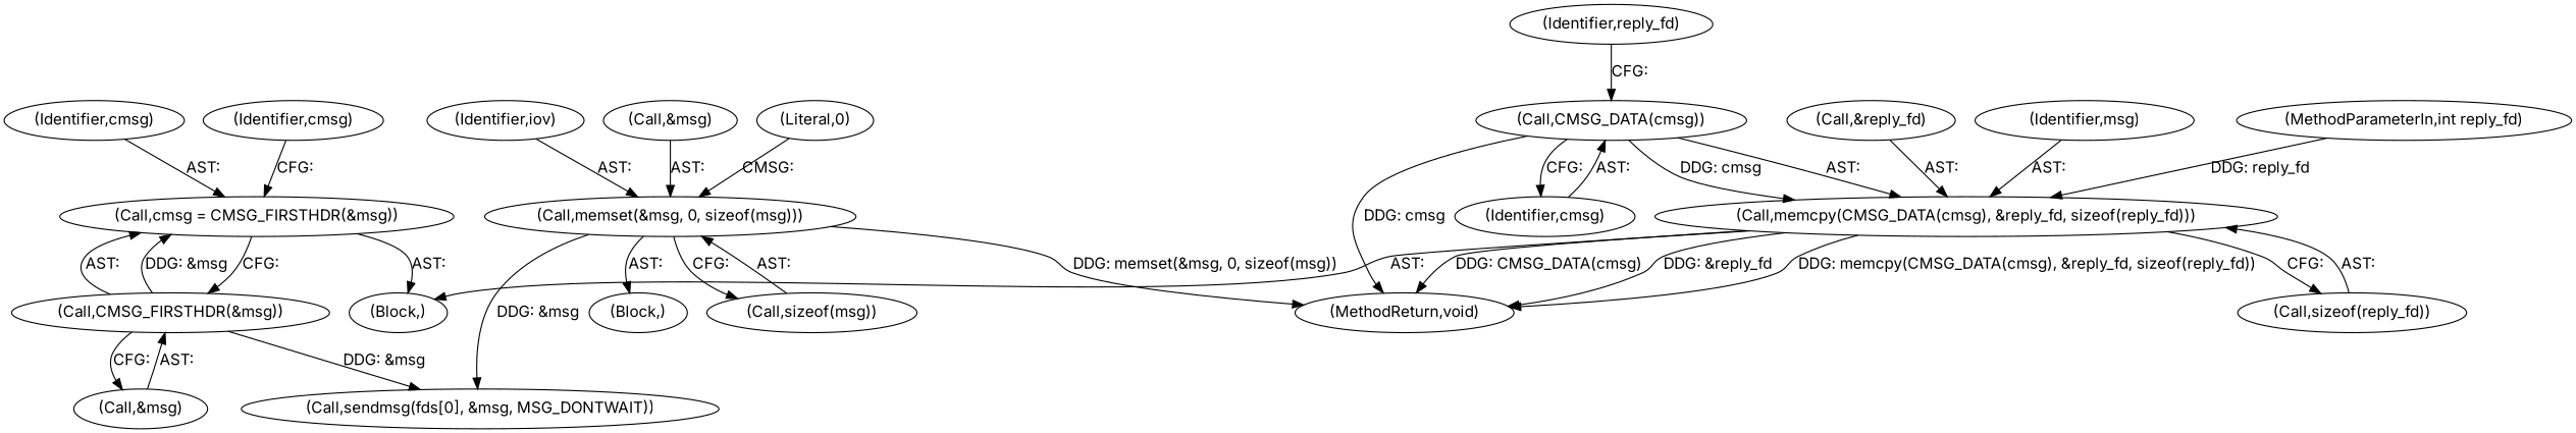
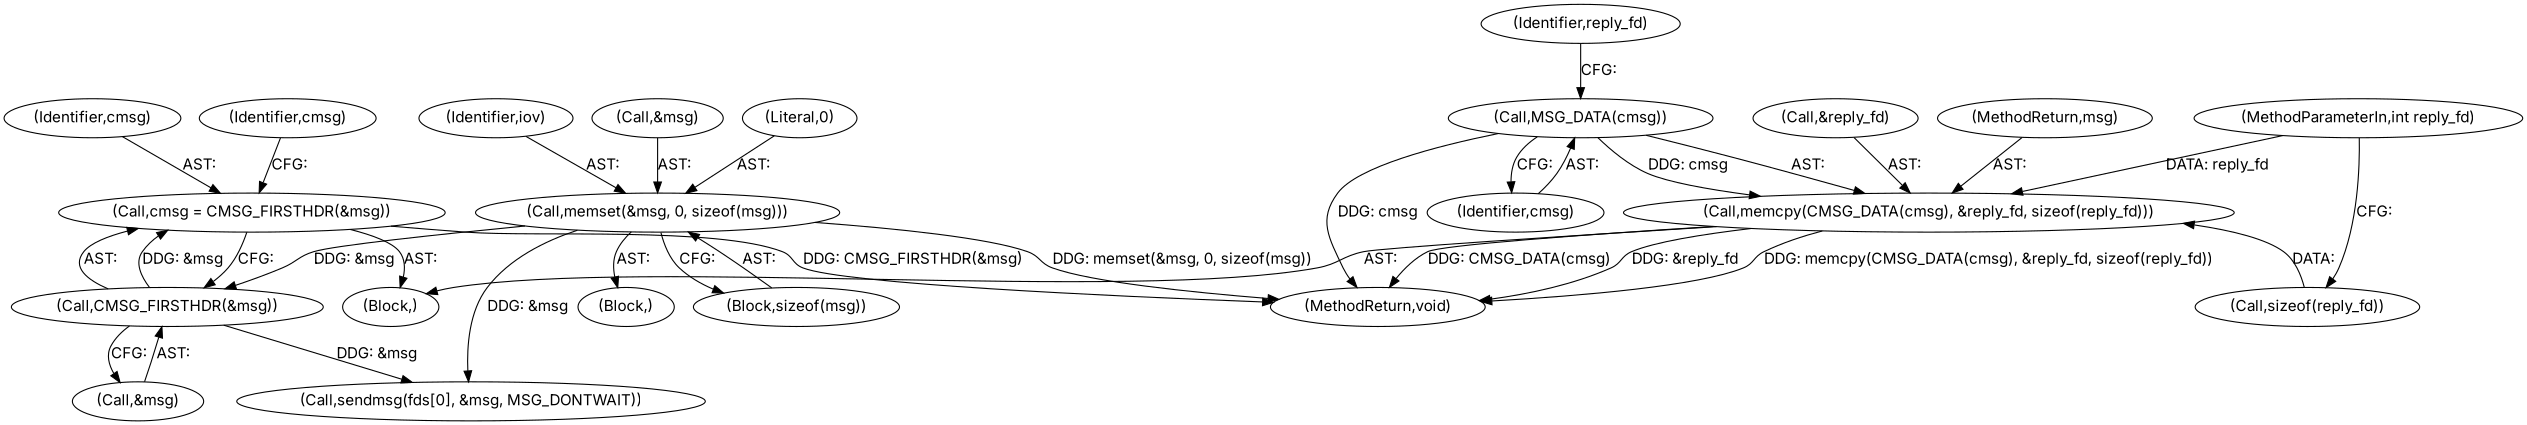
  digraph {
    fontname=Inter
    node [fontname=Inter]
    edge [fontname=Inter]
    n1 [label="(Call,cmsg = CMSG_FIRSTHDR(&msg))"]
    n2 [label="(Call,CMSG_FIRSTHDR(&msg))"]
    n3 [label="(Block,)"]
    n4 [label="(MethodReturn,void)"]
    n5 [label="(Call,sendmsg(fds[0], &msg, MSG_DONTWAIT))"]
    n6 [label="(Call,&msg)"]
-   n7 [label="(Call,CMSG_DATA(cmsg))"]
+   n7 [label="(Call,MSG_DATA(cmsg))"]
    n8 [label="(Call,memcpy(CMSG_DATA(cmsg), &reply_fd, sizeof(reply_fd)))"]
    n9 [label="(Identifier,cmsg)"]
    n10 [label="(Call,memset(&msg, 0, sizeof(msg)))"]
-   n11 [label="(Call,sizeof(msg))"]
+   n11 [label="(Block,sizeof(msg))"]
    n12 [label="(Block,)"]
    n13 [label="(Call,sizeof(reply_fd))"]
    n14 [label="(Identifier,cmsg)"]
    n15 [label="(Identifier,iov)"]
    n16 [label="(Call,&reply_fd)"]
    n17 [label="(Call,&msg)"]
    n18 [label="(Identifier,reply_fd)"]
-   n19 [label="(Identifier,msg)"]
+   n19 [label="(MethodReturn,msg)"]
    n20 [label="(Identifier,cmsg)"]
    n21 [label="(MethodParameterIn,int reply_fd)"]
    n22 [label="(Literal,0)"]
    n1 -> n2 [label="CFG: "]
    n1 -> n3 [label="AST: "]
+   n1 -> n4 [label="DDG: CMSG_FIRSTHDR(&msg)"]
    n2 -> n1 [label="AST: "]
    n2 -> n1 [label="DDG: &msg"]
    n2 -> n5 [label="DDG: &msg"]
    n2 -> n6 [label="CFG: "]
    n6 -> n2 [label="AST: "]
    n7 -> n4 [label="DDG: cmsg"]
    n7 -> n8 [label="AST: "]
    n7 -> n8 [label="DDG: cmsg"]
    n7 -> n9 [label="CFG: "]
    n8 -> n3 [label="AST: "]
    n8 -> n4 [label="DDG: memcpy(CMSG_DATA(cmsg), &reply_fd, sizeof(reply_fd))"]
    n8 -> n4 [label="DDG: CMSG_DATA(cmsg)"]
    n8 -> n4 [label="DDG: &reply_fd"]
-   n8 -> n13 [label="CFG: "]
+   n21 -> n13 [label="CFG: "]
    n9 -> n7 [label="AST: "]
+   n10 -> n2 [label="DDG: &msg"]
    n10 -> n4 [label="DDG: memset(&msg, 0, sizeof(msg))"]
    n10 -> n5 [label="DDG: &msg"]
    n10 -> n11 [label="CFG: "]
    n10 -> n12 [label="AST: "]
    n11 -> n10 [label="AST: "]
-   n13 -> n8 [label="AST: "]
+   n13 -> n8 [label="DATA: "]
    n14 -> n1 [label="AST: "]
    n15 -> n10 [label="AST: "]
    n16 -> n8 [label="AST: "]
    n17 -> n10 [label="AST: "]
    n18 -> n7 [label="CFG: "]
    n19 -> n8 [label="AST: "]
    n20 -> n1 [label="CFG: "]
-   n21 -> n8 [label="DDG: reply_fd"]
-   n22 -> n10 [label="CMSG: "]
+   n21 -> n8 [label="DATA: reply_fd"]
+   n22 -> n10 [label="AST: "]
  }
